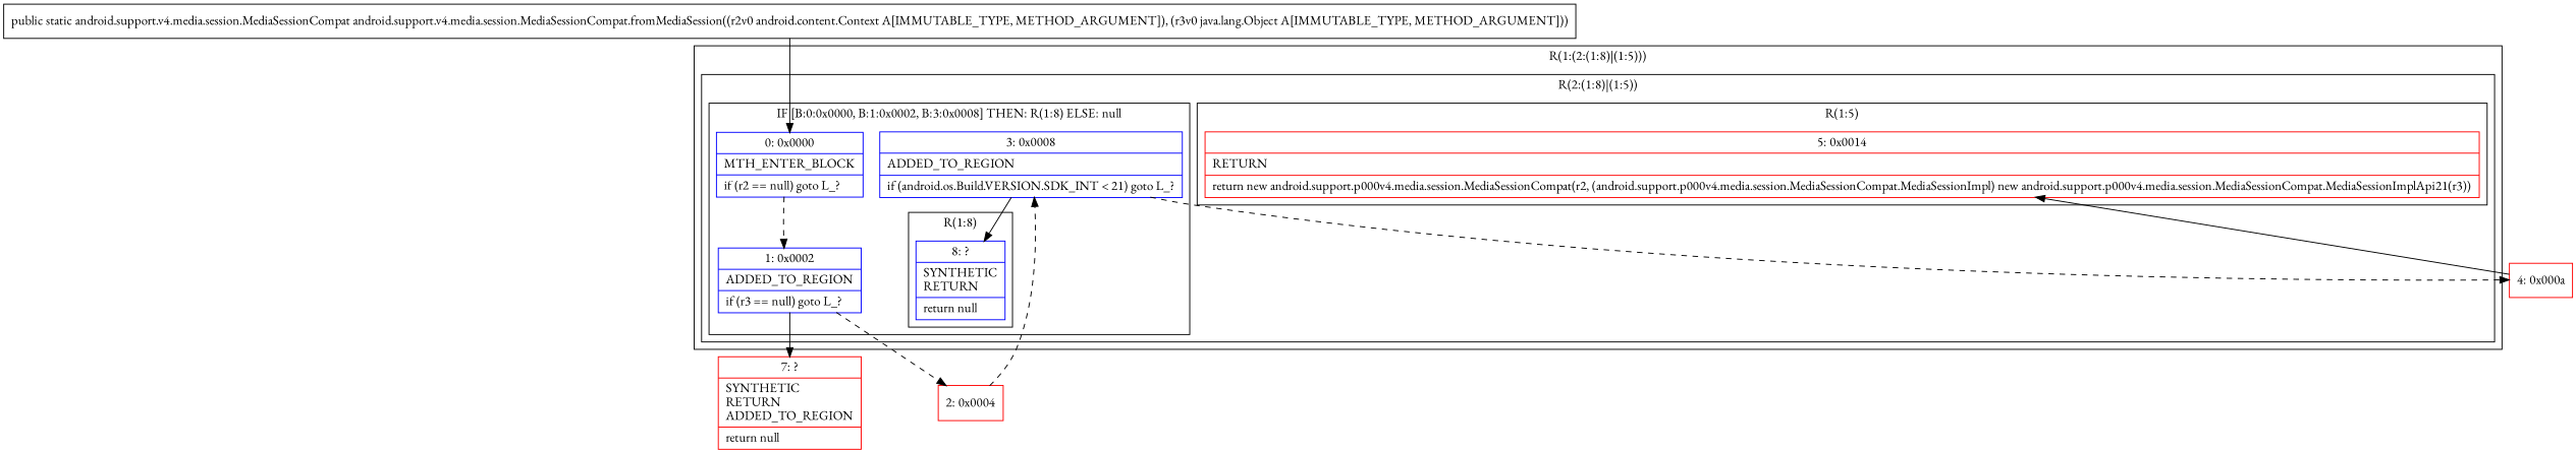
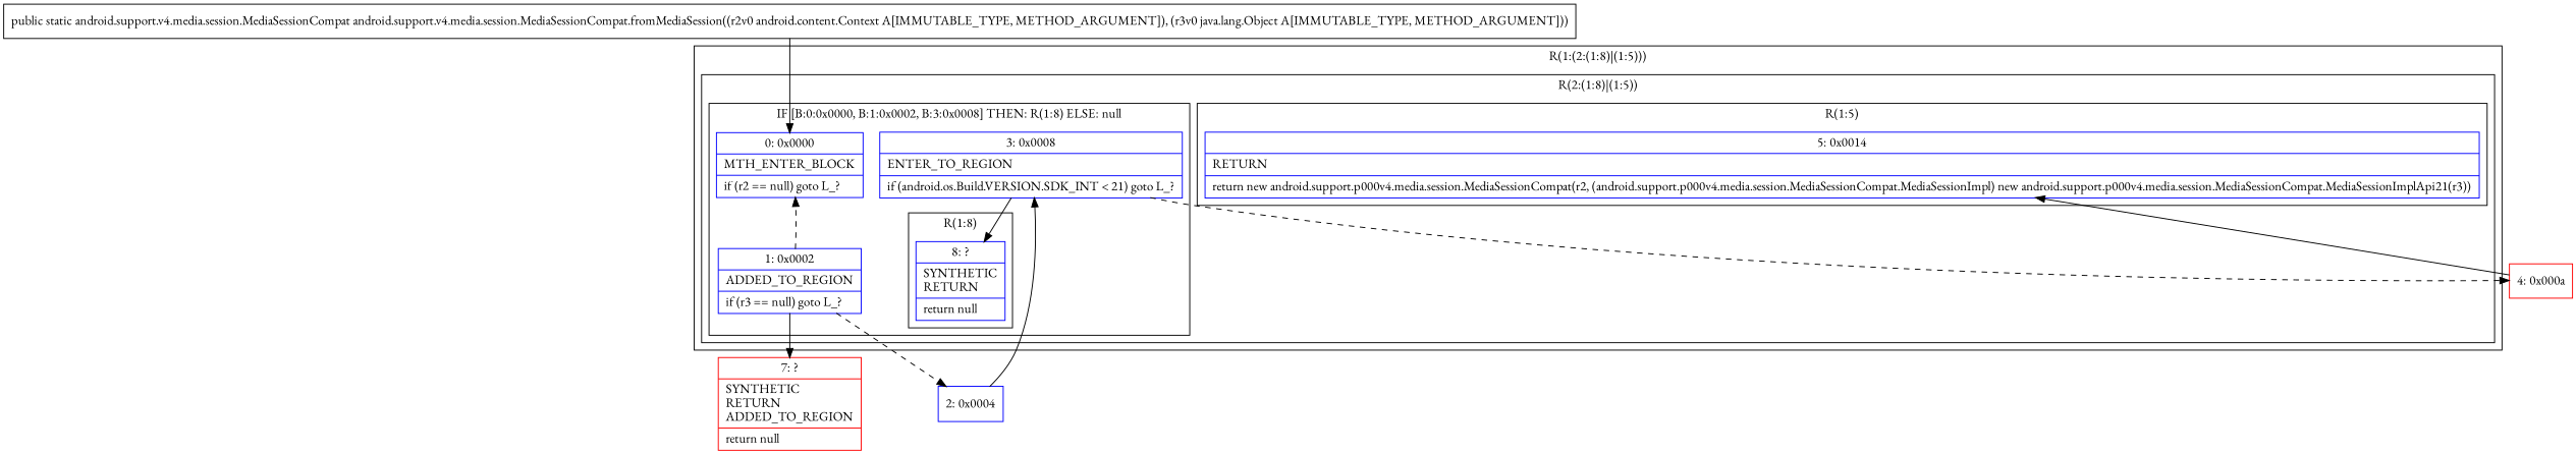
  digraph {
    fontname="EB Garamond"
    node [color=blue fontname="EB Garamond" shape=record]
    edge [fontname="EB Garamond"]
    n1 [label="{8\:\ ?|SYNTHETIC\lRETURN\l|return null\l}"]
    n2 [label="{0\:\ 0x0000|MTH_ENTER_BLOCK\l|if (r2 == null) goto L_?\l}"]
    n3 [label="{1\:\ 0x0002|ADDED_TO_REGION\l|if (r3 == null) goto L_?\l}"]
-   n4 [label="{3\:\ 0x0008|ADDED_TO_REGION\l|if (android.os.Build.VERSION.SDK_INT \< 21) goto L_?\l}"]
-   n5 [color=red label="{5\:\ 0x0014|RETURN\l|return new android.support.p000v4.media.session.MediaSessionCompat(r2, (android.support.p000v4.media.session.MediaSessionCompat.MediaSessionImpl) new android.support.p000v4.media.session.MediaSessionCompat.MediaSessionImplApi21(r3))\l}"]
-   n6 [color=red label="{2\:\ 0x0004}"]
+   n4 [label="{3\:\ 0x0008|ENTER_TO_REGION\l|if (android.os.Build.VERSION.SDK_INT \< 21) goto L_?\l}"]
+   n5 [label="{5\:\ 0x0014|RETURN\l|return new android.support.p000v4.media.session.MediaSessionCompat(r2, (android.support.p000v4.media.session.MediaSessionCompat.MediaSessionImpl) new android.support.p000v4.media.session.MediaSessionCompat.MediaSessionImplApi21(r3))\l}"]
+   n6 [label="{2\:\ 0x0004}"]
    n7 [color=red label="{7\:\ ?|SYNTHETIC\lRETURN\lADDED_TO_REGION\l|return null\l}"]
    n8 [color=red label="{4\:\ 0x000a}"]
    n9 [label="{public static android.support.v4.media.session.MediaSessionCompat android.support.v4.media.session.MediaSessionCompat.fromMediaSession((r2v0 android.content.Context A[IMMUTABLE_TYPE, METHOD_ARGUMENT]), (r3v0 java.lang.Object A[IMMUTABLE_TYPE, METHOD_ARGUMENT])) }" color=""]
    subgraph cluster_1 {
      label="R(1:(2:(1:8)|(1:5)))"
      subgraph cluster_2 {
        label="R(2:(1:8)|(1:5))"
        subgraph cluster_3 {
          label="IF [B:0:0x0000, B:1:0x0002, B:3:0x0008] THEN: R(1:8) ELSE: null"
          n2
          n3
          n4
          subgraph cluster_4 {
            label="R(1:8)"
            n1
          }
        }
        subgraph cluster_5 {
          label="R(1:5)"
          n5
        }
      }
    }
-   n2 -> n3 [style=dashed]
+   n3 -> n2 [style=dashed]
    n3 -> n6 [style=dashed]
    n3 -> n7
    n4 -> n1
    n4 -> n8 [style=dashed]
-   n6 -> n4 [style=dashed]
+   n6 -> n4
    n8 -> n5
    n9 -> n2
  }
